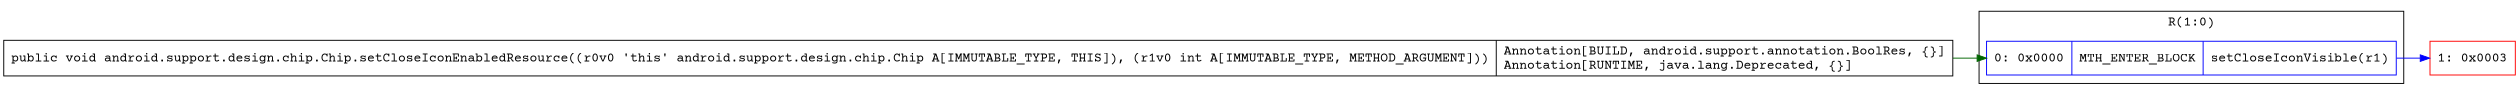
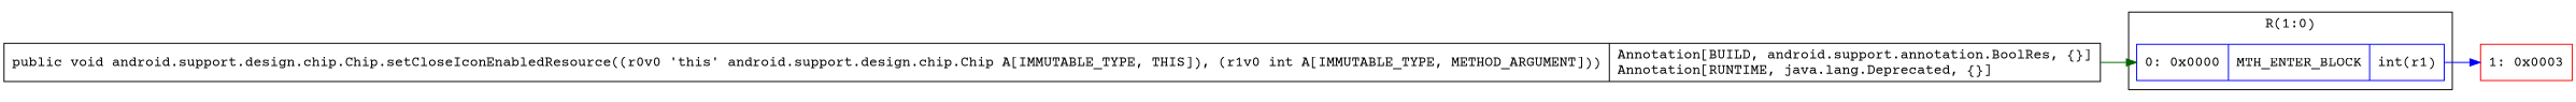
  digraph {
    rankdir=LR
    fontname="Courier Prime"
    node [shape=record fontname="Courier Prime"]
    edge [fontname="Courier Prime"]
-   n1 [color=blue label="{0\:\ 0x0000|MTH_ENTER_BLOCK\l|setCloseIconVisible(r1)\l}"]
+   n1 [color=blue label="{0\:\ 0x0000|MTH_ENTER_BLOCK\l|int(r1)\l}"]
    n2 [color=red label="{1\:\ 0x0003}"]
    n3 [label="{public void android.support.design.chip.Chip.setCloseIconEnabledResource((r0v0 'this' android.support.design.chip.Chip A[IMMUTABLE_TYPE, THIS]), (r1v0 int A[IMMUTABLE_TYPE, METHOD_ARGUMENT]))  | Annotation[BUILD, android.support.annotation.BoolRes, \{\}]\lAnnotation[RUNTIME, java.lang.Deprecated, \{\}]\l}"]
    subgraph cluster_1 {
      label="R(1:0)"
      n1
    }
    n1 -> n2 [color=blue]
    n3 -> n1 [color=darkgreen]
  }
